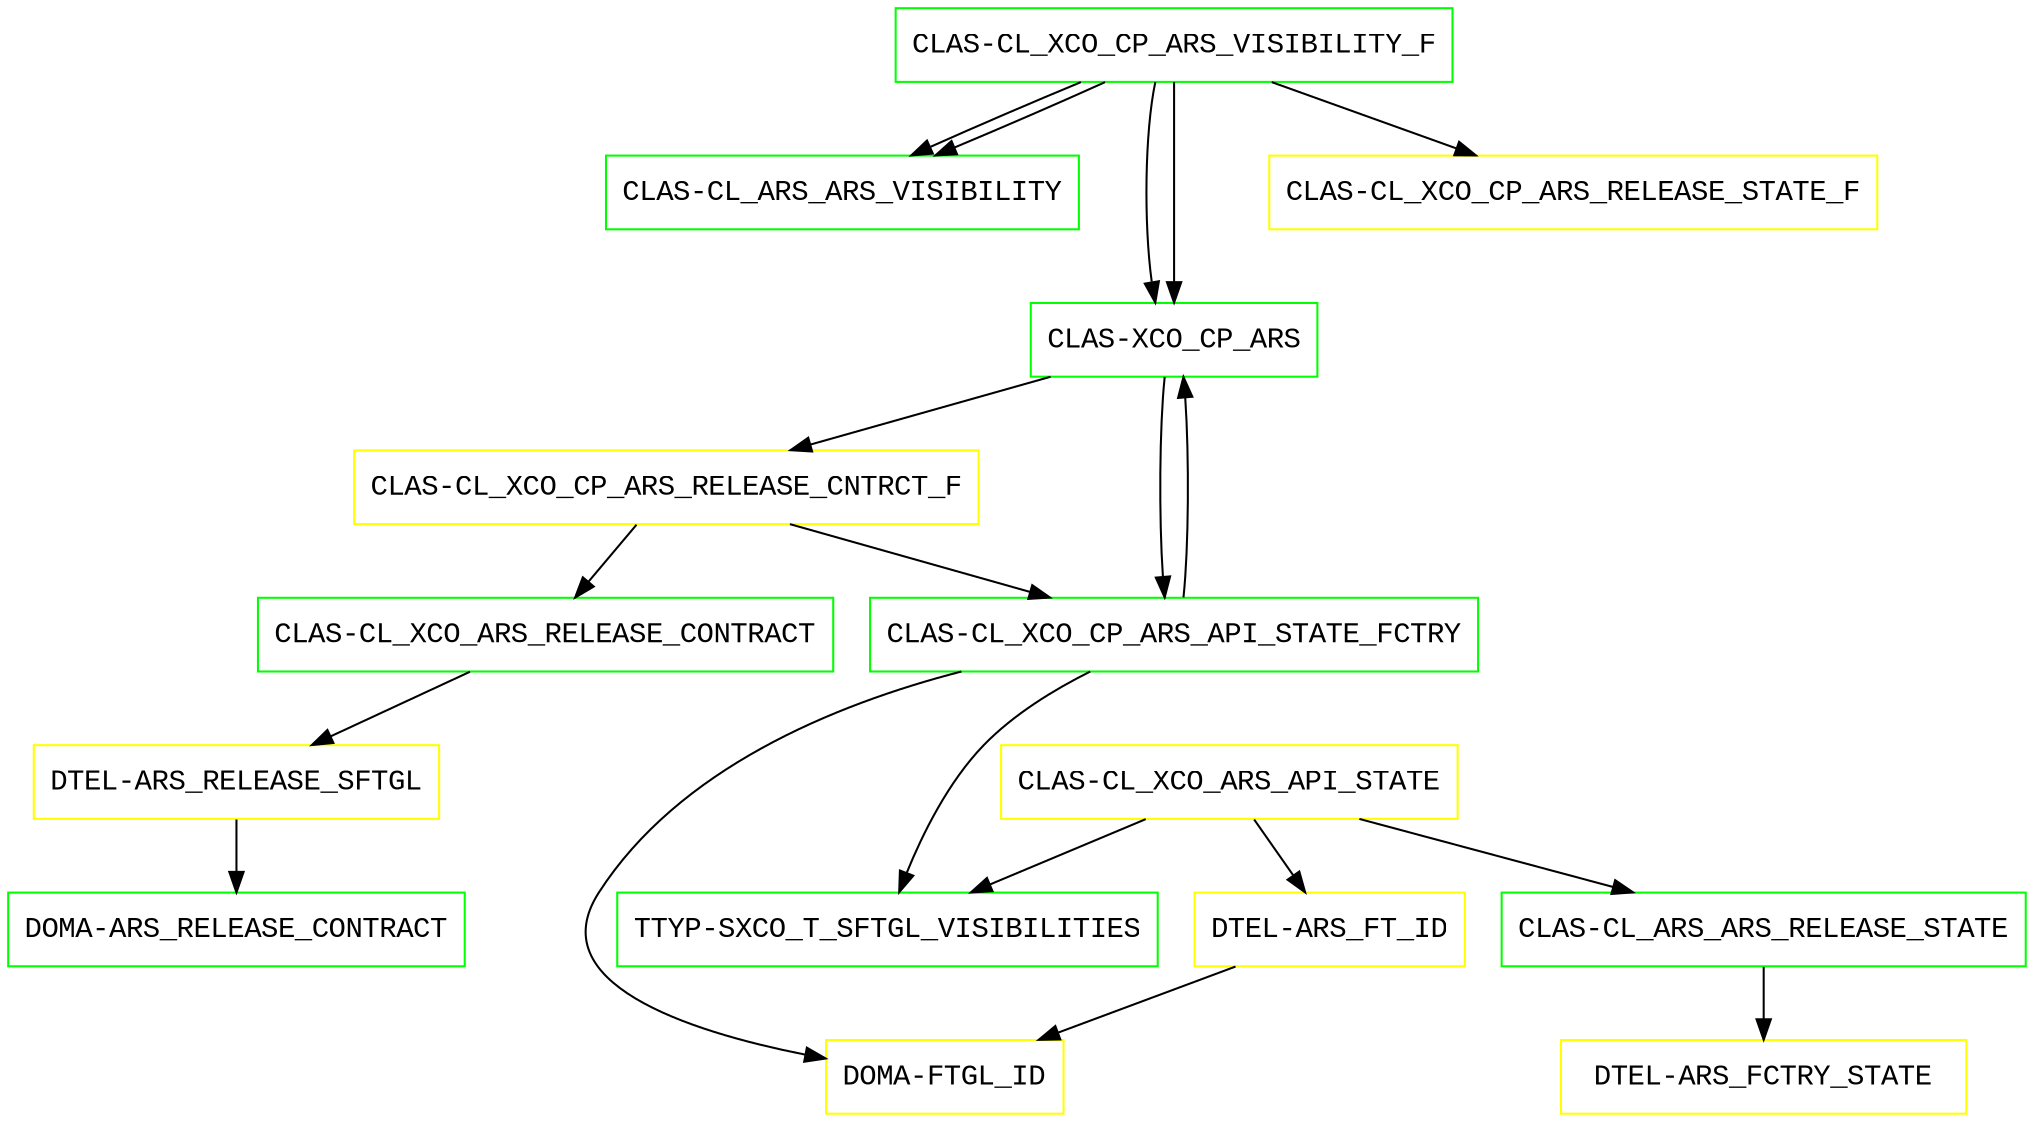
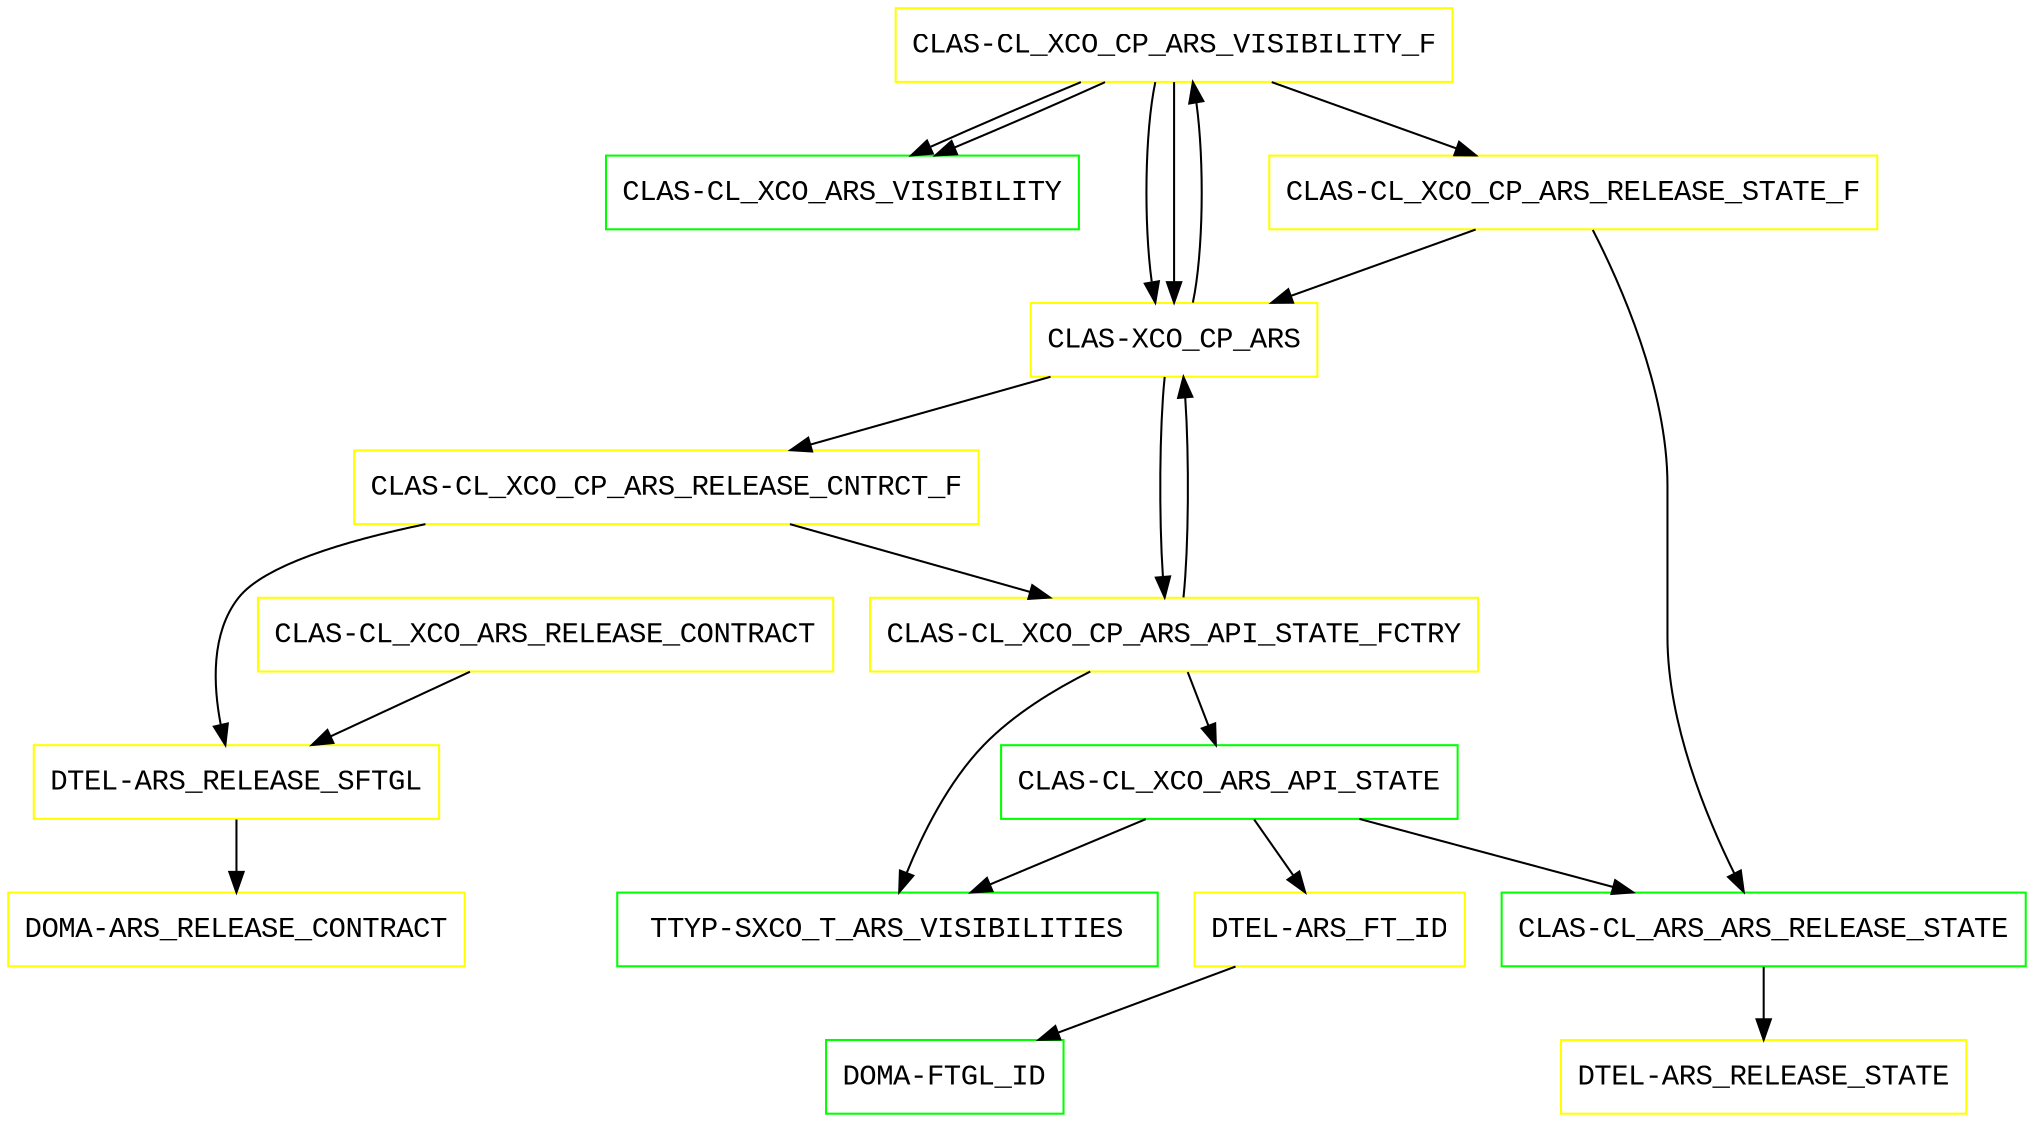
  digraph {
    fontname="Liberation Mono"
    node [color=green fontname="Liberation Mono" shape=box]
    edge [fontname="Liberation Mono"]
-   "CLAS-CL_XCO_CP_ARS_VISIBILITY_F"
-   "CLAS-CL_XCO_ARS_VISIBILITY" [label="CLAS-CL_ARS_ARS_VISIBILITY"]
-   "CLAS-XCO_CP_ARS"
+   "CLAS-CL_XCO_CP_ARS_VISIBILITY_F" [color=yellow]
+   "CLAS-CL_XCO_ARS_VISIBILITY"
+   "CLAS-XCO_CP_ARS" [color=yellow]
    "CLAS-CL_XCO_CP_ARS_RELEASE_STATE_F" [color=yellow]
-   "CLAS-CL_XCO_CP_ARS_API_STATE_FCTRY"
+   "CLAS-CL_XCO_CP_ARS_API_STATE_FCTRY" [color=yellow]
    "CLAS-CL_XCO_CP_ARS_RELEASE_CNTRCT_F" [color=yellow]
-   "CLAS-CL_XCO_ARS_API_STATE" [color=yellow]
-   "TTYP-SXCO_T_ARS_VISIBILITIES" [label="TTYP-SXCO_T_SFTGL_VISIBILITIES"]
+   "CLAS-CL_XCO_ARS_API_STATE"
+   "TTYP-SXCO_T_ARS_VISIBILITIES"
    n9 [label="CLAS-CL_ARS_ARS_RELEASE_STATE"]
-   "CLAS-CL_XCO_ARS_RELEASE_CONTRACT"
+   "CLAS-CL_XCO_ARS_RELEASE_CONTRACT" [color=yellow]
    n11 [color=yellow label="DTEL-ARS_FT_ID"]
-   "DTEL-ARS_RELEASE_STATE" [color=yellow label="DTEL-ARS_FCTRY_STATE"]
-   "DOMA-FTGL_ID" [color=yellow]
+   "DTEL-ARS_RELEASE_STATE" [color=yellow]
+   "DOMA-FTGL_ID"
    n14 [color=yellow label="DTEL-ARS_RELEASE_SFTGL"]
-   "DOMA-ARS_RELEASE_CONTRACT"
+   "DOMA-ARS_RELEASE_CONTRACT" [color=yellow]
    "CLAS-CL_XCO_CP_ARS_VISIBILITY_F" -> "CLAS-CL_XCO_ARS_VISIBILITY"
    "CLAS-CL_XCO_CP_ARS_VISIBILITY_F" -> "CLAS-CL_XCO_ARS_VISIBILITY"
    "CLAS-CL_XCO_CP_ARS_VISIBILITY_F" -> "CLAS-XCO_CP_ARS"
    "CLAS-CL_XCO_CP_ARS_VISIBILITY_F" -> "CLAS-XCO_CP_ARS"
    "CLAS-CL_XCO_CP_ARS_VISIBILITY_F" -> "CLAS-CL_XCO_CP_ARS_RELEASE_STATE_F"
+   "CLAS-XCO_CP_ARS" -> "CLAS-CL_XCO_CP_ARS_VISIBILITY_F"
    "CLAS-XCO_CP_ARS" -> "CLAS-CL_XCO_CP_ARS_API_STATE_FCTRY"
    "CLAS-XCO_CP_ARS" -> "CLAS-CL_XCO_CP_ARS_RELEASE_CNTRCT_F"
+   "CLAS-CL_XCO_CP_ARS_RELEASE_STATE_F" -> "CLAS-XCO_CP_ARS"
+   "CLAS-CL_XCO_CP_ARS_RELEASE_STATE_F" -> n9
    "CLAS-CL_XCO_CP_ARS_API_STATE_FCTRY" -> "CLAS-XCO_CP_ARS"
-   "CLAS-CL_XCO_CP_ARS_API_STATE_FCTRY" -> "DOMA-FTGL_ID"
+   "CLAS-CL_XCO_CP_ARS_API_STATE_FCTRY" -> "CLAS-CL_XCO_ARS_API_STATE"
    "CLAS-CL_XCO_CP_ARS_API_STATE_FCTRY" -> "TTYP-SXCO_T_ARS_VISIBILITIES"
    "CLAS-CL_XCO_CP_ARS_RELEASE_CNTRCT_F" -> "CLAS-CL_XCO_CP_ARS_API_STATE_FCTRY"
-   "CLAS-CL_XCO_CP_ARS_RELEASE_CNTRCT_F" -> "CLAS-CL_XCO_ARS_RELEASE_CONTRACT"
+   "CLAS-CL_XCO_CP_ARS_RELEASE_CNTRCT_F" -> n14
    "CLAS-CL_XCO_ARS_API_STATE" -> "TTYP-SXCO_T_ARS_VISIBILITIES"
    "CLAS-CL_XCO_ARS_API_STATE" -> n9
    "CLAS-CL_XCO_ARS_API_STATE" -> n11
    n9 -> "DTEL-ARS_RELEASE_STATE"
    "CLAS-CL_XCO_ARS_RELEASE_CONTRACT" -> n14
    n11 -> "DOMA-FTGL_ID"
    n14 -> "DOMA-ARS_RELEASE_CONTRACT"
  }
